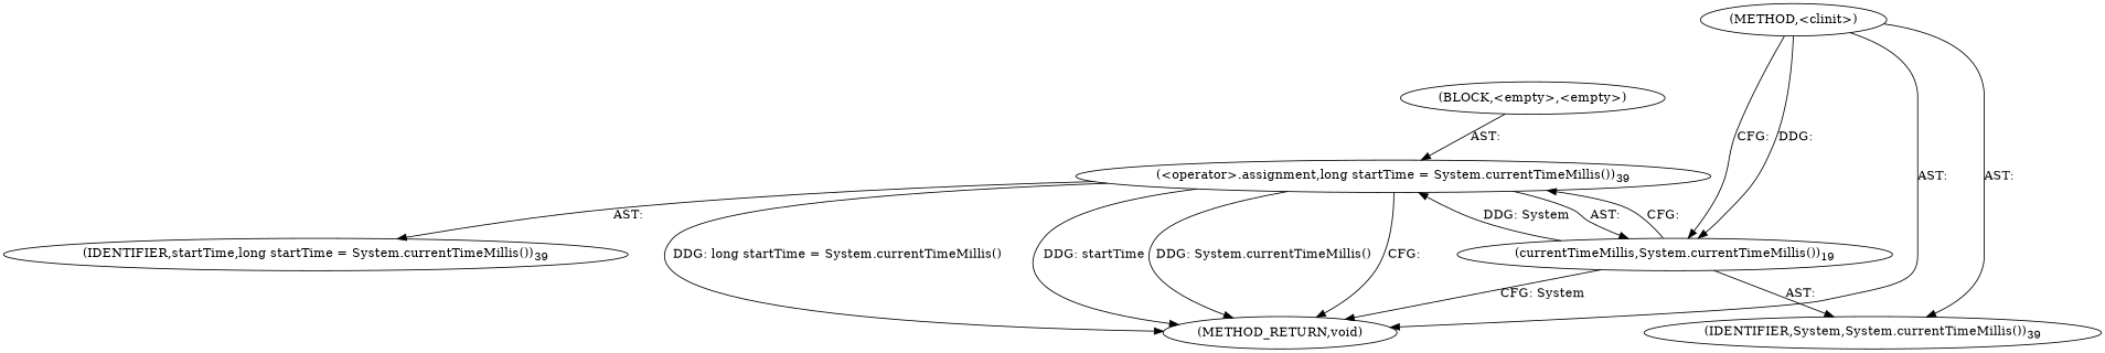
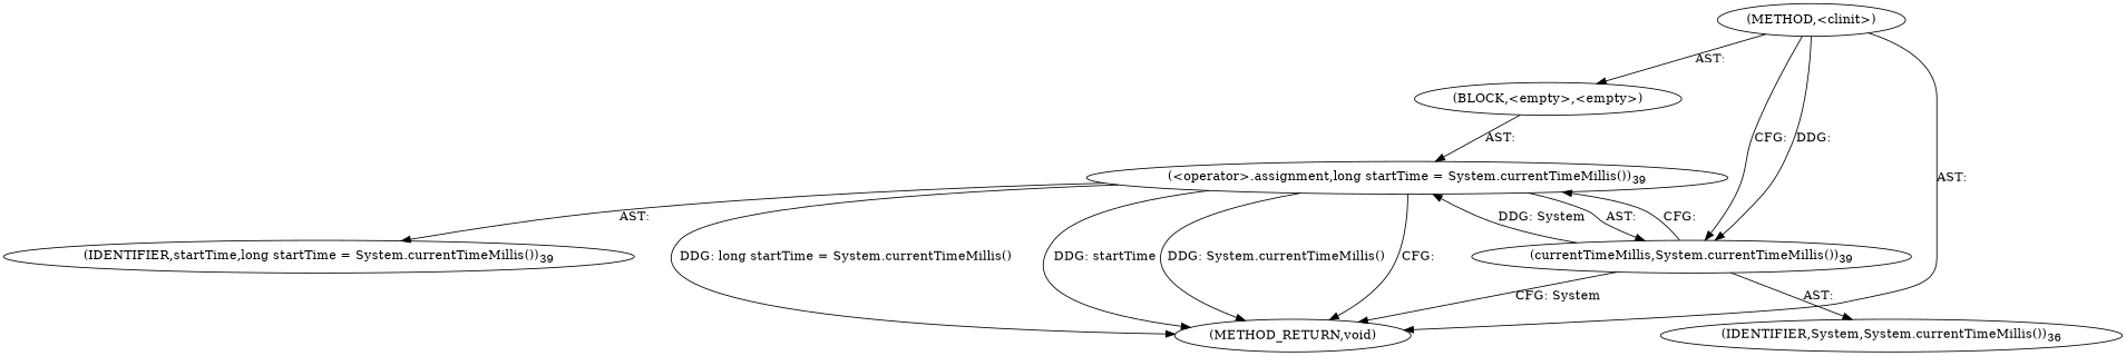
  digraph {
    n1 [label=<(METHOD,&lt;clinit&gt;)>]
    n2 [label=<(BLOCK,&lt;empty&gt;,&lt;empty&gt;)>]
-   n3 [label=<(currentTimeMillis,System.currentTimeMillis())<SUB>19</SUB>>]
+   n3 [label=<(currentTimeMillis,System.currentTimeMillis())<SUB>39</SUB>>]
    n4 [label=<(METHOD_RETURN,void)>]
    n5 [label=<(&lt;operator&gt;.assignment,long startTime = System.currentTimeMillis())<SUB>39</SUB>>]
-   n6 [label=<(IDENTIFIER,System,System.currentTimeMillis())<SUB>39</SUB>>]
+   n6 [label=<(IDENTIFIER,System,System.currentTimeMillis())<SUB>36</SUB>>]
    n7 [label=<(IDENTIFIER,startTime,long startTime = System.currentTimeMillis())<SUB>39</SUB>>]
-   n1 -> n6 [label="AST: "]
+   n1 -> n2 [label="AST: "]
    n1 -> n3 [label="CFG: "]
    n1 -> n3 [label="DDG: "]
    n1 -> n4 [label="AST: "]
    n2 -> n5 [label="AST: "]
    n3 -> n4 [label="CFG: System"]
    n3 -> n5 [label="CFG: "]
    n3 -> n5 [label="DDG: System"]
    n3 -> n6 [label="AST: "]
    n5 -> n3 [label="AST: "]
    n5 -> n4 [label="CFG: "]
    n5 -> n4 [label="DDG: System.currentTimeMillis()"]
    n5 -> n4 [label="DDG: long startTime = System.currentTimeMillis()"]
    n5 -> n4 [label="DDG: startTime"]
    n5 -> n7 [label="AST: "]
  }
